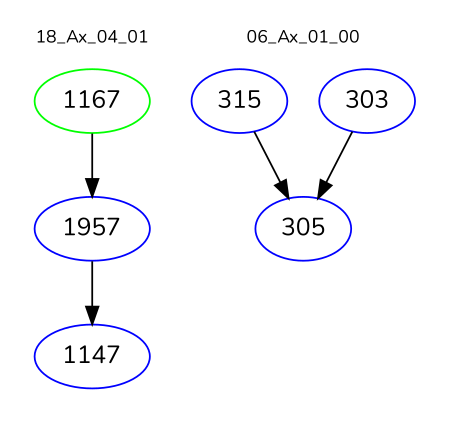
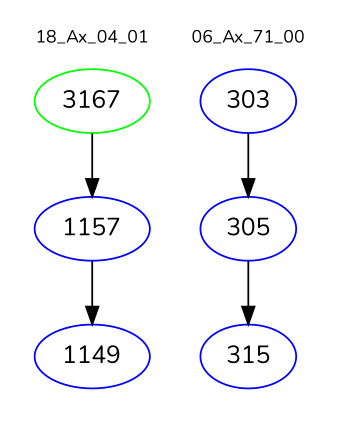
  digraph {
    fontname=Nunito
    node [color=blue fontname=Nunito]
    edge [color=black fontname=Nunito]
-   n1 [color=green label=1167]
-   n2 [label=1957]
-   n3 [label=1147]
+   n1 [color=green label=3167]
+   n2 [label=1157]
+   n3 [label=1149]
    n4 [label=303]
    n5 [label=305]
    n6 [label=315]
    subgraph cluster_1 {
      color=white
      fontsize=10
      label="18_Ax_04_01"
      n1
      n2
      n3
    }
    subgraph cluster_2 {
      color=white
      fontsize=10
-     label="06_Ax_01_00"
+     label="06_Ax_71_00"
      n4
      n5
      n6
    }
    n1 -> n2
    n2 -> n3
    n4 -> n5
-   n6 -> n5
+   n5 -> n6
  }
